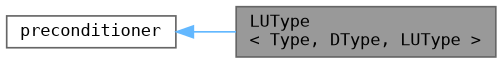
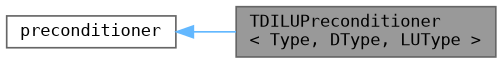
  digraph {
    rankdir=LR
    fontname="DejaVu Sans Mono"
    node [color=gray40 fontname="DejaVu Sans Mono" fontsize=10 shape=box style=filled]
-   n1 [fillcolor=grey60 fontcolor=black height=0.2 label="LUType\l\< Type, DType, LUType \>" width=0.4]
+   n1 [fillcolor=grey60 fontcolor=black height=0.2 label="TDILUPreconditioner\l\< Type, DType, LUType \>" width=0.4]
    n2 [fillcolor=white height=0.2 label=preconditioner width=0.4]
    n2 -> n1 [color=steelblue1 dir=back fontname="DejaVu Sans Mono" fontsize=10 labelfontname=Helvetica labelfontsize=10 style=solid]
  }
